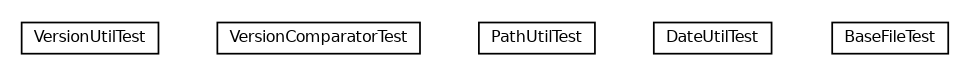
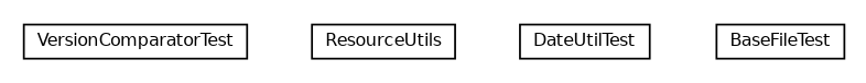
  digraph {
    fontname="DejaVu Sans"
    node [fontcolor=black fontname="DejaVu Sans" fontsize=9.0 shape=plaintext]
-   n1 [label=<<table border="0" cellborder="1" cellspacing="0" cellpadding="2" port="p" href="./VersionUtilTest.html"> 		<tr><td><table border="0" cellspacing="0" cellpadding="1"> 			<tr><td> VersionUtilTest </td></tr> 		</table></td></tr> 		</table>>]
    n2 [label=<<table border="0" cellborder="1" cellspacing="0" cellpadding="2" port="p" href="./VersionComparatorTest.html"> 		<tr><td><table border="0" cellspacing="0" cellpadding="1"> 			<tr><td> VersionComparatorTest </td></tr> 		</table></td></tr> 		</table>>]
-   n4 [label=<<table border="0" cellborder="1" cellspacing="0" cellpadding="2" port="p" href="./PathUtilTest.html"> 		<tr><td><table border="0" cellspacing="0" cellpadding="1"> 			<tr><td> PathUtilTest </td></tr> 		</table></td></tr> 		</table>>]
+   n3 [label=<<table border="0" cellborder="1" cellspacing="0" cellpadding="2" port="p" href="./ResourceUtils.html"> 		<tr><td><table border="0" cellspacing="0" cellpadding="1"> 			<tr><td> ResourceUtils </td></tr> 		</table></td></tr> 		</table>>]
    n5 [label=<<table border="0" cellborder="1" cellspacing="0" cellpadding="2" port="p" href="./DateUtilTest.html"> 		<tr><td><table border="0" cellspacing="0" cellpadding="1"> 			<tr><td> DateUtilTest </td></tr> 		</table></td></tr> 		</table>>]
    n6 [label=<<table border="0" cellborder="1" cellspacing="0" cellpadding="2" port="p" href="./BaseFileTest.html"> 		<tr><td><table border="0" cellspacing="0" cellpadding="1"> 			<tr><td> BaseFileTest </td></tr> 		</table></td></tr> 		</table>>]
  }
